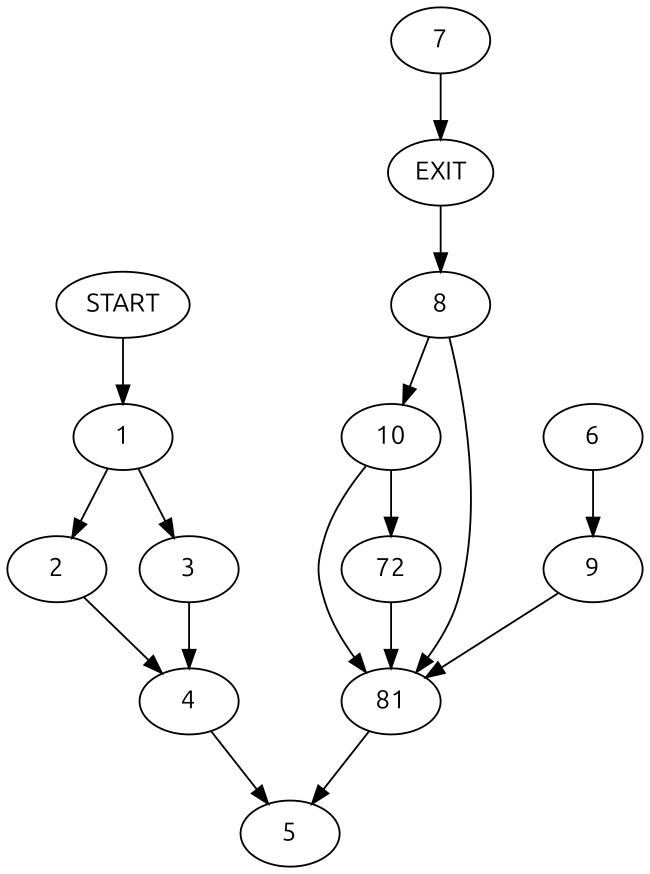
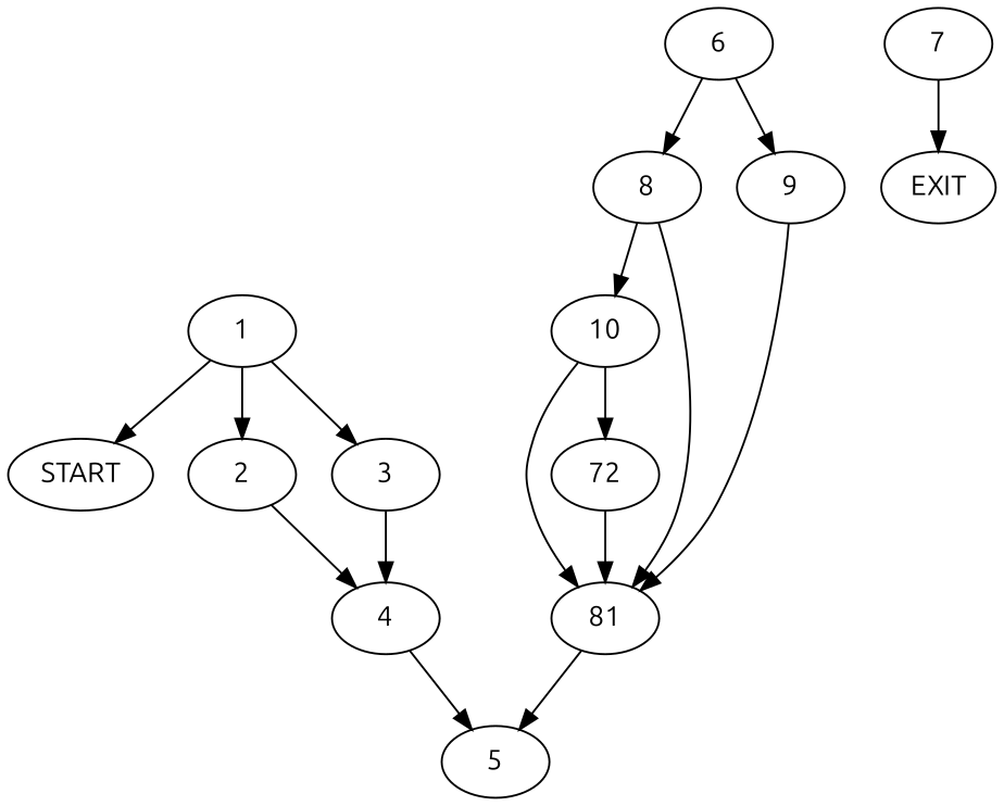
  digraph {
    fontname=Ubuntu
    node [fontname=Ubuntu]
    edge [fontname=Ubuntu]
    n1 [label=START]
    1
    2
    3
    n5 [label=EXIT]
    4
    5
    6
    8
    9
    7
    10
    n13 [label=81]
    n14 [label=72]
-   n1 -> 1
+   1 -> n1
    1 -> 2
    1 -> 3
    2 -> 4
    3 -> 4
    4 -> 5
-   n5 -> 8
+   6 -> 8
    6 -> 9
    8 -> 10
    8 -> n13
    9 -> n13
    7 -> n5
    10 -> n13
    10 -> n14
    n13 -> 5
    n14 -> n13
  }
